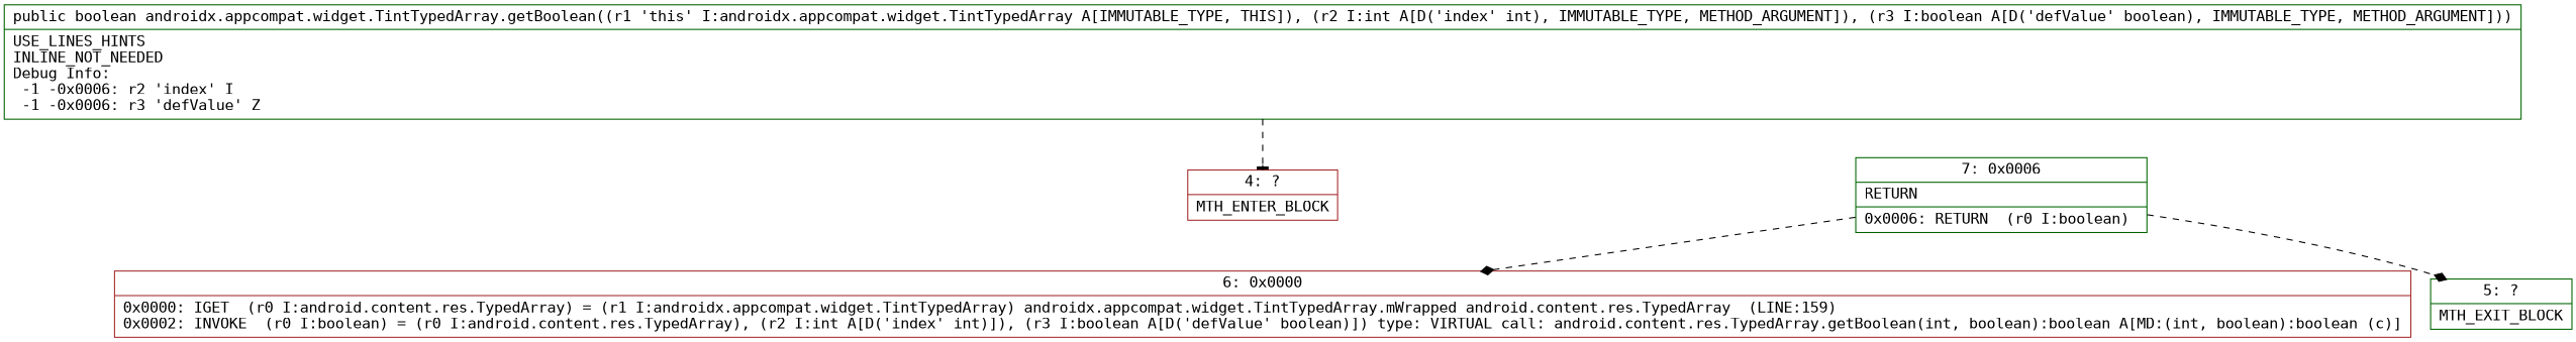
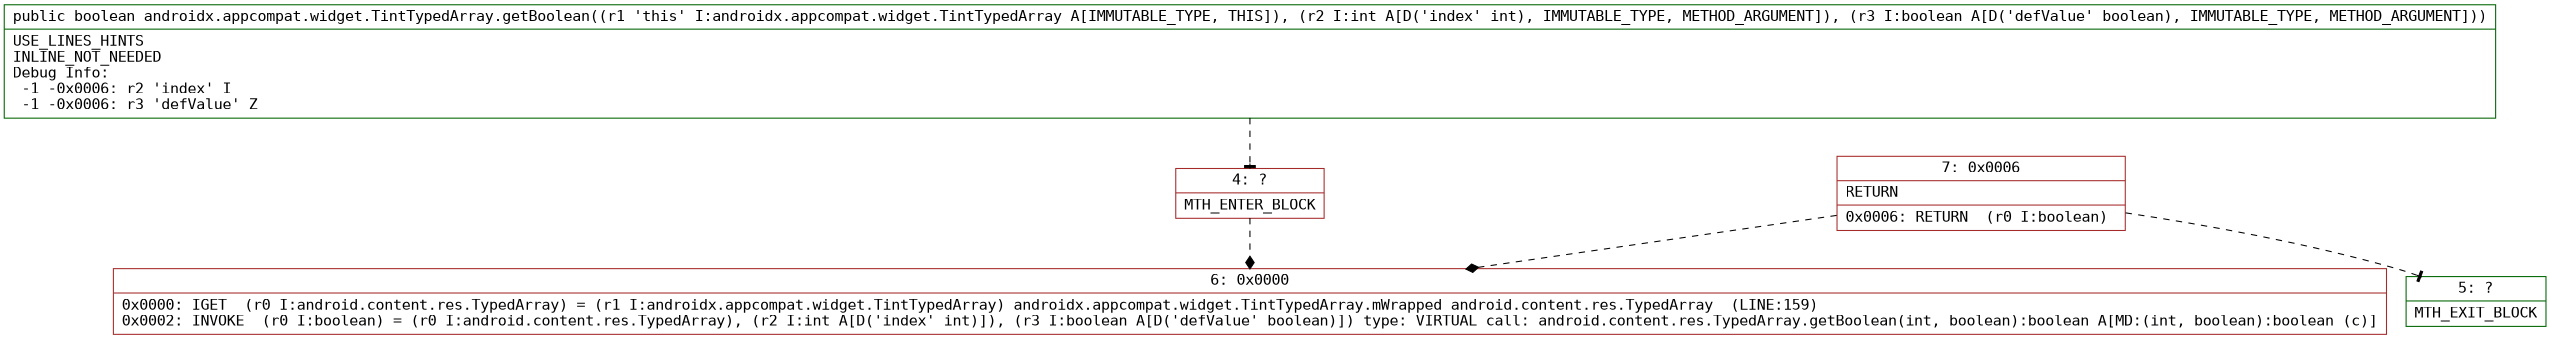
  digraph {
    fontname="DejaVu Sans Mono"
    node [color=darkgreen fontname="DejaVu Sans Mono" shape=record]
    edge [arrowhead=diamond fontname="DejaVu Sans Mono" style=dashed]
    n1 [color=brown label="{4\:\ ?|MTH_ENTER_BLOCK\l}"]
    n2 [color=brown label="{6\:\ 0x0000|0x0000: IGET  (r0 I:android.content.res.TypedArray) = (r1 I:androidx.appcompat.widget.TintTypedArray) androidx.appcompat.widget.TintTypedArray.mWrapped android.content.res.TypedArray  (LINE:159)\l0x0002: INVOKE  (r0 I:boolean) = (r0 I:android.content.res.TypedArray), (r2 I:int A[D('index' int)]), (r3 I:boolean A[D('defValue' boolean)]) type: VIRTUAL call: android.content.res.TypedArray.getBoolean(int, boolean):boolean A[MD:(int, boolean):boolean (c)]\l}"]
-   n3 [label="{7\:\ 0x0006|RETURN\l|0x0006: RETURN  (r0 I:boolean) \l}"]
+   n3 [color=brown label="{7\:\ 0x0006|RETURN\l|0x0006: RETURN  (r0 I:boolean) \l}"]
    n4 [label="{5\:\ ?|MTH_EXIT_BLOCK\l}"]
    n5 [label="{public boolean androidx.appcompat.widget.TintTypedArray.getBoolean((r1 'this' I:androidx.appcompat.widget.TintTypedArray A[IMMUTABLE_TYPE, THIS]), (r2 I:int A[D('index' int), IMMUTABLE_TYPE, METHOD_ARGUMENT]), (r3 I:boolean A[D('defValue' boolean), IMMUTABLE_TYPE, METHOD_ARGUMENT]))  | USE_LINES_HINTS\lINLINE_NOT_NEEDED\lDebug Info:\l  \-1 \-0x0006: r2 'index' I\l  \-1 \-0x0006: r3 'defValue' Z\l}"]
+   n1 -> n2
    n3 -> n2
-   n3 -> n4
+   n3 -> n4 [arrowhead=tee]
    n5 -> n1 [arrowhead=tee]
  }
